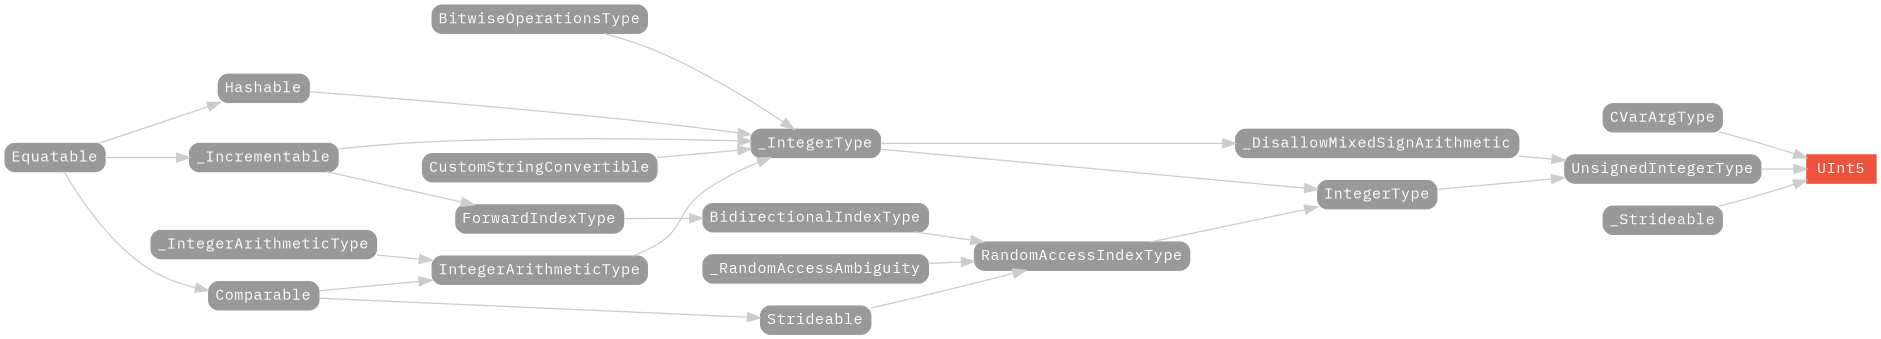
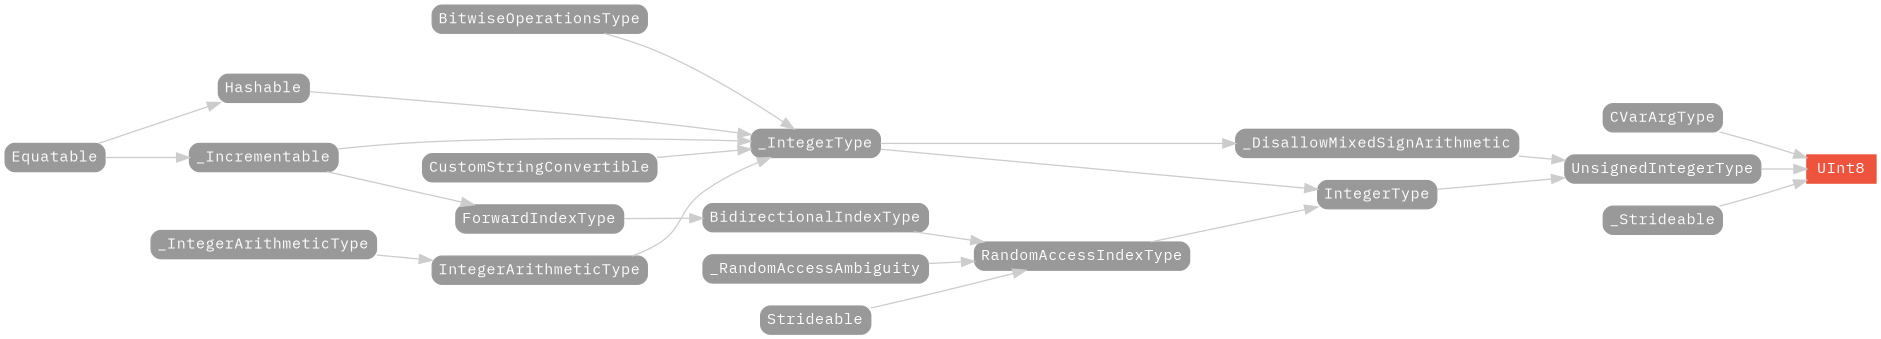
  strict digraph {
    fontname="IBM Plex Mono"
    rankdir=LR
    node [color="#999999" fillcolor="#999999" fontcolor=white fontname="IBM Plex Mono" fontsize=12 margin="0.07,0.05" shape=box style="filled,rounded"]
    edge [color="#cccccc" fontname="IBM Plex Mono"]
-   UInt8 [color="#ee543d" fillcolor="#ee543d" height=0.3 style=filled label=UInt5]
+   UInt8 [color="#ee543d" fillcolor="#ee543d" height=0.3 style=filled]
    BidirectionalIndexType [height=0.3]
    RandomAccessIndexType [height=0.3]
    IntegerType [height=0.3]
    BitwiseOperationsType [height=0.3]
    _IntegerType [height=0.3]
    _DisallowMixedSignArithmetic [height=0.3]
    CVarArgType [height=0.3]
-   Comparable [height=0.3]
    IntegerArithmeticType [height=0.3]
    Strideable [height=0.3]
    CustomStringConvertible [height=0.3]
    Equatable [height=0.3]
    Hashable [height=0.3]
    _Incrementable [height=0.3]
    ForwardIndexType [height=0.3]
    UnsignedIntegerType [height=0.3]
    _IntegerArithmeticType [height=0.3]
    _RandomAccessAmbiguity [height=0.3]
    n20 [height=0.3 label=_Strideable]
    subgraph sub_1 {
      rank=max
      UInt8
    }
    BidirectionalIndexType -> RandomAccessIndexType
    RandomAccessIndexType -> IntegerType
    IntegerType -> UnsignedIntegerType
    BitwiseOperationsType -> _IntegerType
    _IntegerType -> IntegerType
    _IntegerType -> _DisallowMixedSignArithmetic
    _DisallowMixedSignArithmetic -> UnsignedIntegerType
    CVarArgType -> UInt8
-   Comparable -> IntegerArithmeticType
-   Comparable -> Strideable
    IntegerArithmeticType -> _IntegerType
    Strideable -> RandomAccessIndexType
    CustomStringConvertible -> _IntegerType
-   Equatable -> Comparable
    Equatable -> Hashable
    Equatable -> _Incrementable
    Hashable -> _IntegerType
    _Incrementable -> _IntegerType
    _Incrementable -> ForwardIndexType
    ForwardIndexType -> BidirectionalIndexType
    UnsignedIntegerType -> UInt8
    _IntegerArithmeticType -> IntegerArithmeticType
    _RandomAccessAmbiguity -> RandomAccessIndexType
    n20 -> UInt8
  }
